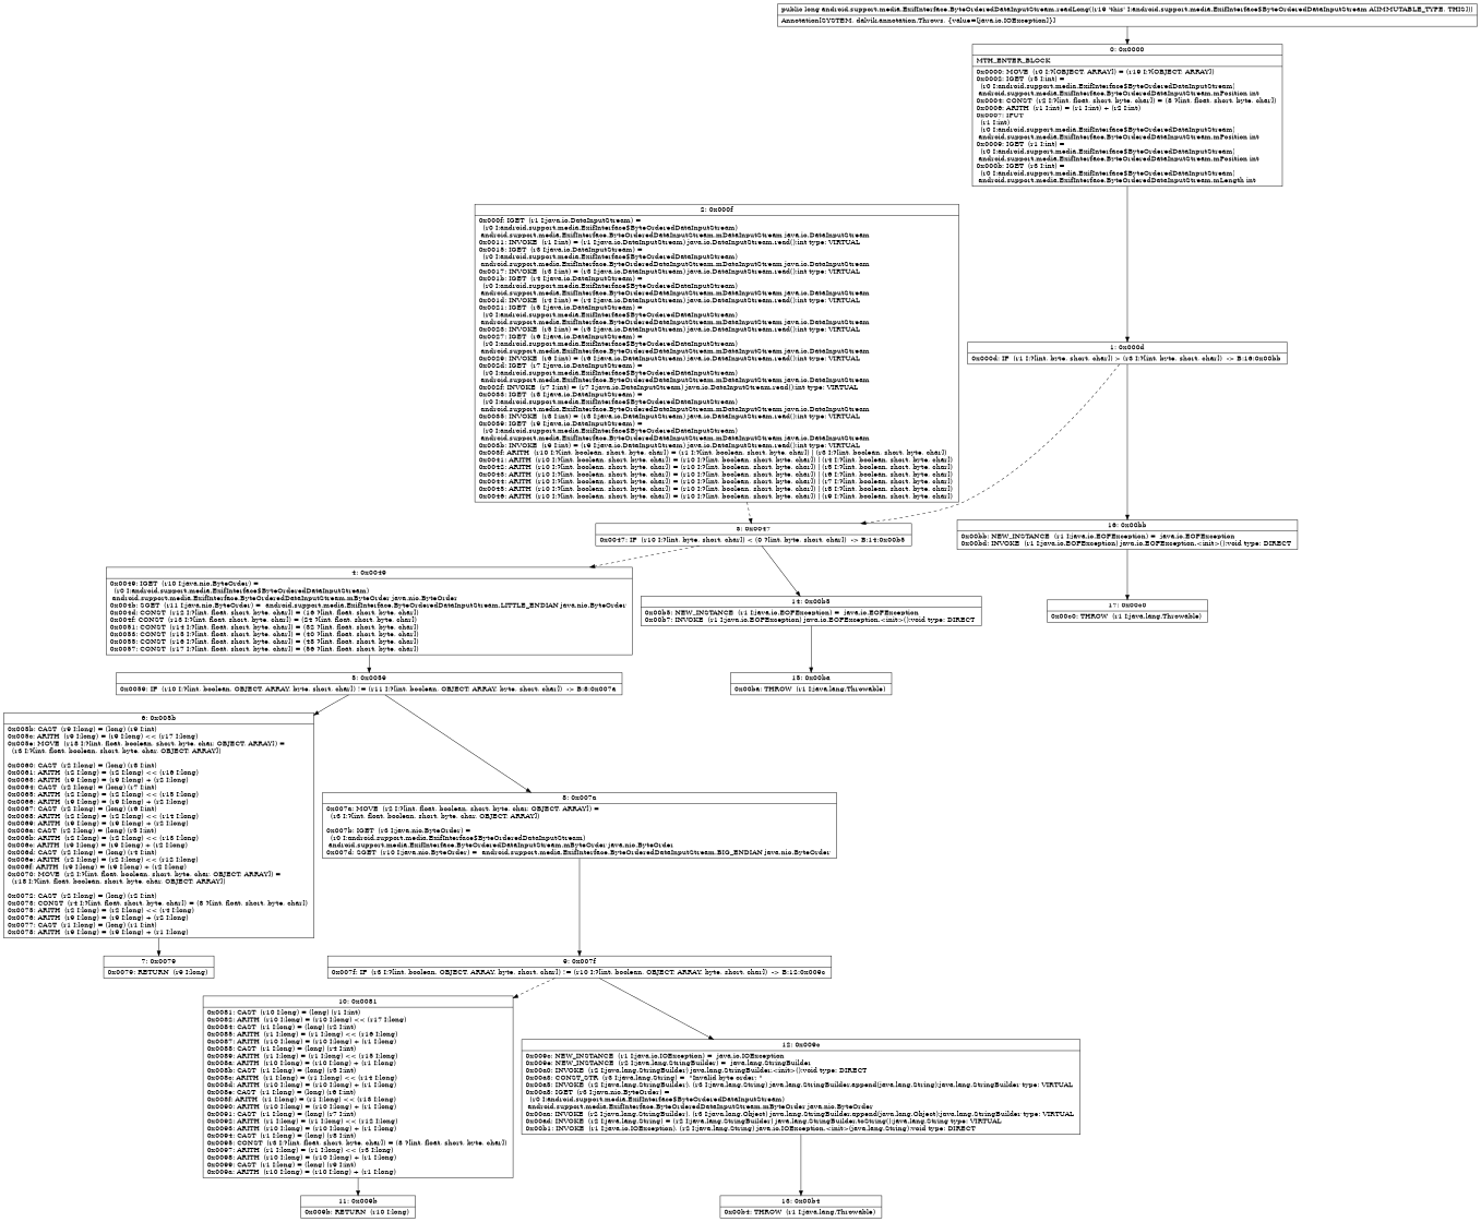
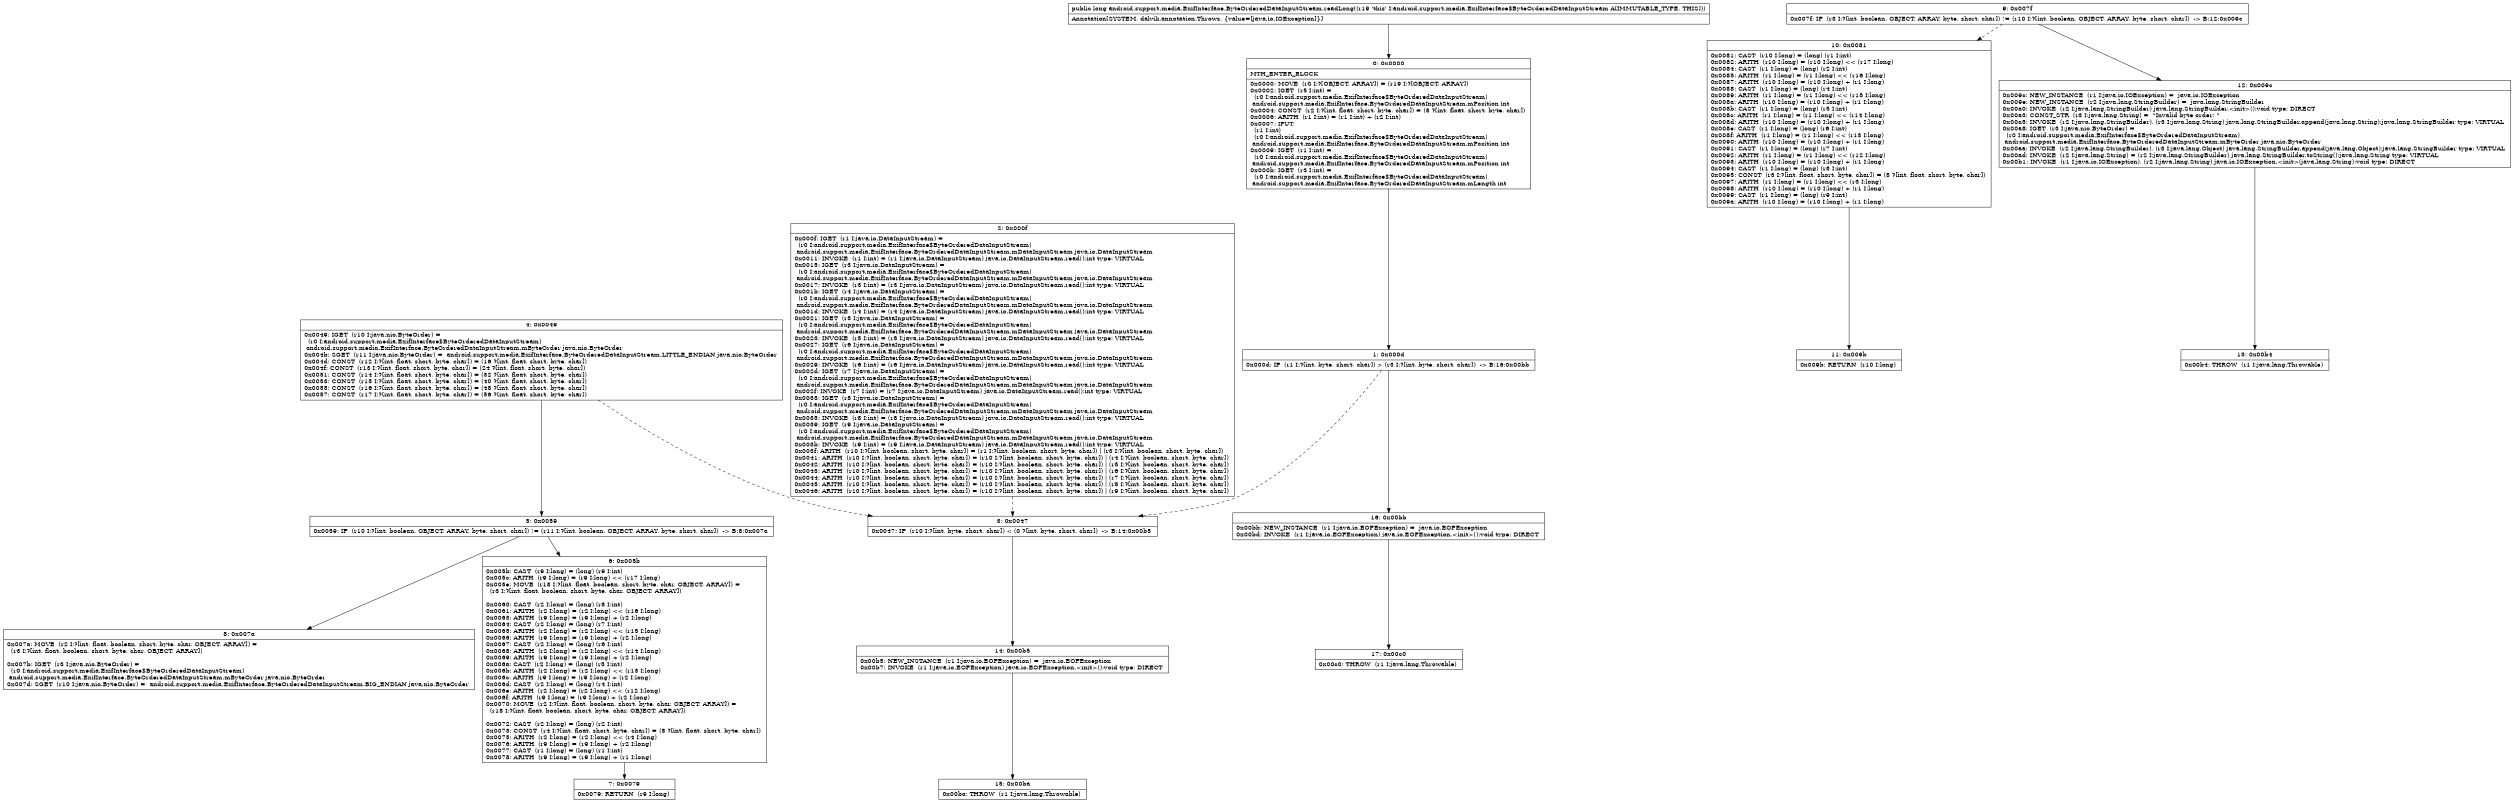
  digraph {
    node [shape=record]
    n1 [label="{0\:\ 0x0000|MTH_ENTER_BLOCK\l|0x0000: MOVE  (r0 I:?[OBJECT, ARRAY]) = (r19 I:?[OBJECT, ARRAY]) \l0x0002: IGET  (r5 I:int) = \l  (r0 I:android.support.media.ExifInterface$ByteOrderedDataInputStream)\l android.support.media.ExifInterface.ByteOrderedDataInputStream.mPosition int \l0x0004: CONST  (r2 I:?[int, float, short, byte, char]) = (8 ?[int, float, short, byte, char]) \l0x0006: ARITH  (r1 I:int) = (r1 I:int) + (r2 I:int) \l0x0007: IPUT  \l  (r1 I:int)\l  (r0 I:android.support.media.ExifInterface$ByteOrderedDataInputStream)\l android.support.media.ExifInterface.ByteOrderedDataInputStream.mPosition int \l0x0009: IGET  (r1 I:int) = \l  (r0 I:android.support.media.ExifInterface$ByteOrderedDataInputStream)\l android.support.media.ExifInterface.ByteOrderedDataInputStream.mPosition int \l0x000b: IGET  (r3 I:int) = \l  (r0 I:android.support.media.ExifInterface$ByteOrderedDataInputStream)\l android.support.media.ExifInterface.ByteOrderedDataInputStream.mLength int \l}"]
    n2 [label="{1\:\ 0x000d|0x000d: IF  (r1 I:?[int, byte, short, char]) \> (r3 I:?[int, byte, short, char])  \-\> B:16:0x00bb \l}"]
    n3 [label="{16\:\ 0x00bb|0x00bb: NEW_INSTANCE  (r1 I:java.io.EOFException) =  java.io.EOFException \l0x00bd: INVOKE  (r1 I:java.io.EOFException) java.io.EOFException.\<init\>():void type: DIRECT \l}"]
    n4 [label="{3\:\ 0x0047|0x0047: IF  (r10 I:?[int, byte, short, char]) \< (0 ?[int, byte, short, char])  \-\> B:14:0x00b5 \l}"]
    n5 [label="{2\:\ 0x000f|0x000f: IGET  (r1 I:java.io.DataInputStream) = \l  (r0 I:android.support.media.ExifInterface$ByteOrderedDataInputStream)\l android.support.media.ExifInterface.ByteOrderedDataInputStream.mDataInputStream java.io.DataInputStream \l0x0011: INVOKE  (r1 I:int) = (r1 I:java.io.DataInputStream) java.io.DataInputStream.read():int type: VIRTUAL \l0x0015: IGET  (r3 I:java.io.DataInputStream) = \l  (r0 I:android.support.media.ExifInterface$ByteOrderedDataInputStream)\l android.support.media.ExifInterface.ByteOrderedDataInputStream.mDataInputStream java.io.DataInputStream \l0x0017: INVOKE  (r3 I:int) = (r3 I:java.io.DataInputStream) java.io.DataInputStream.read():int type: VIRTUAL \l0x001b: IGET  (r4 I:java.io.DataInputStream) = \l  (r0 I:android.support.media.ExifInterface$ByteOrderedDataInputStream)\l android.support.media.ExifInterface.ByteOrderedDataInputStream.mDataInputStream java.io.DataInputStream \l0x001d: INVOKE  (r4 I:int) = (r4 I:java.io.DataInputStream) java.io.DataInputStream.read():int type: VIRTUAL \l0x0021: IGET  (r5 I:java.io.DataInputStream) = \l  (r0 I:android.support.media.ExifInterface$ByteOrderedDataInputStream)\l android.support.media.ExifInterface.ByteOrderedDataInputStream.mDataInputStream java.io.DataInputStream \l0x0023: INVOKE  (r5 I:int) = (r5 I:java.io.DataInputStream) java.io.DataInputStream.read():int type: VIRTUAL \l0x0027: IGET  (r6 I:java.io.DataInputStream) = \l  (r0 I:android.support.media.ExifInterface$ByteOrderedDataInputStream)\l android.support.media.ExifInterface.ByteOrderedDataInputStream.mDataInputStream java.io.DataInputStream \l0x0029: INVOKE  (r6 I:int) = (r6 I:java.io.DataInputStream) java.io.DataInputStream.read():int type: VIRTUAL \l0x002d: IGET  (r7 I:java.io.DataInputStream) = \l  (r0 I:android.support.media.ExifInterface$ByteOrderedDataInputStream)\l android.support.media.ExifInterface.ByteOrderedDataInputStream.mDataInputStream java.io.DataInputStream \l0x002f: INVOKE  (r7 I:int) = (r7 I:java.io.DataInputStream) java.io.DataInputStream.read():int type: VIRTUAL \l0x0033: IGET  (r8 I:java.io.DataInputStream) = \l  (r0 I:android.support.media.ExifInterface$ByteOrderedDataInputStream)\l android.support.media.ExifInterface.ByteOrderedDataInputStream.mDataInputStream java.io.DataInputStream \l0x0035: INVOKE  (r8 I:int) = (r8 I:java.io.DataInputStream) java.io.DataInputStream.read():int type: VIRTUAL \l0x0039: IGET  (r9 I:java.io.DataInputStream) = \l  (r0 I:android.support.media.ExifInterface$ByteOrderedDataInputStream)\l android.support.media.ExifInterface.ByteOrderedDataInputStream.mDataInputStream java.io.DataInputStream \l0x003b: INVOKE  (r9 I:int) = (r9 I:java.io.DataInputStream) java.io.DataInputStream.read():int type: VIRTUAL \l0x003f: ARITH  (r10 I:?[int, boolean, short, byte, char]) = (r1 I:?[int, boolean, short, byte, char]) \| (r3 I:?[int, boolean, short, byte, char]) \l0x0041: ARITH  (r10 I:?[int, boolean, short, byte, char]) = (r10 I:?[int, boolean, short, byte, char]) \| (r4 I:?[int, boolean, short, byte, char]) \l0x0042: ARITH  (r10 I:?[int, boolean, short, byte, char]) = (r10 I:?[int, boolean, short, byte, char]) \| (r5 I:?[int, boolean, short, byte, char]) \l0x0043: ARITH  (r10 I:?[int, boolean, short, byte, char]) = (r10 I:?[int, boolean, short, byte, char]) \| (r6 I:?[int, boolean, short, byte, char]) \l0x0044: ARITH  (r10 I:?[int, boolean, short, byte, char]) = (r10 I:?[int, boolean, short, byte, char]) \| (r7 I:?[int, boolean, short, byte, char]) \l0x0045: ARITH  (r10 I:?[int, boolean, short, byte, char]) = (r10 I:?[int, boolean, short, byte, char]) \| (r8 I:?[int, boolean, short, byte, char]) \l0x0046: ARITH  (r10 I:?[int, boolean, short, byte, char]) = (r10 I:?[int, boolean, short, byte, char]) \| (r9 I:?[int, boolean, short, byte, char]) \l}"]
    n6 [label="{17\:\ 0x00c0|0x00c0: THROW  (r1 I:java.lang.Throwable) \l}"]
    n7 [label="{4\:\ 0x0049|0x0049: IGET  (r10 I:java.nio.ByteOrder) = \l  (r0 I:android.support.media.ExifInterface$ByteOrderedDataInputStream)\l android.support.media.ExifInterface.ByteOrderedDataInputStream.mByteOrder java.nio.ByteOrder \l0x004b: SGET  (r11 I:java.nio.ByteOrder) =  android.support.media.ExifInterface.ByteOrderedDataInputStream.LITTLE_ENDIAN java.nio.ByteOrder \l0x004d: CONST  (r12 I:?[int, float, short, byte, char]) = (16 ?[int, float, short, byte, char]) \l0x004f: CONST  (r13 I:?[int, float, short, byte, char]) = (24 ?[int, float, short, byte, char]) \l0x0051: CONST  (r14 I:?[int, float, short, byte, char]) = (32 ?[int, float, short, byte, char]) \l0x0053: CONST  (r15 I:?[int, float, short, byte, char]) = (40 ?[int, float, short, byte, char]) \l0x0055: CONST  (r16 I:?[int, float, short, byte, char]) = (48 ?[int, float, short, byte, char]) \l0x0057: CONST  (r17 I:?[int, float, short, byte, char]) = (56 ?[int, float, short, byte, char]) \l}"]
    n8 [label="{14\:\ 0x00b5|0x00b5: NEW_INSTANCE  (r1 I:java.io.EOFException) =  java.io.EOFException \l0x00b7: INVOKE  (r1 I:java.io.EOFException) java.io.EOFException.\<init\>():void type: DIRECT \l}"]
    n9 [label="{5\:\ 0x0059|0x0059: IF  (r10 I:?[int, boolean, OBJECT, ARRAY, byte, short, char]) != (r11 I:?[int, boolean, OBJECT, ARRAY, byte, short, char])  \-\> B:8:0x007a \l}"]
    n10 [label="{15\:\ 0x00ba|0x00ba: THROW  (r1 I:java.lang.Throwable) \l}"]
    n11 [label="{6\:\ 0x005b|0x005b: CAST  (r9 I:long) = (long) (r9 I:int) \l0x005c: ARITH  (r9 I:long) = (r9 I:long) \<\< (r17 I:long) \l0x005e: MOVE  (r18 I:?[int, float, boolean, short, byte, char, OBJECT, ARRAY]) = \l  (r3 I:?[int, float, boolean, short, byte, char, OBJECT, ARRAY])\l \l0x0060: CAST  (r2 I:long) = (long) (r8 I:int) \l0x0061: ARITH  (r2 I:long) = (r2 I:long) \<\< (r16 I:long) \l0x0063: ARITH  (r9 I:long) = (r9 I:long) + (r2 I:long) \l0x0064: CAST  (r2 I:long) = (long) (r7 I:int) \l0x0065: ARITH  (r2 I:long) = (r2 I:long) \<\< (r15 I:long) \l0x0066: ARITH  (r9 I:long) = (r9 I:long) + (r2 I:long) \l0x0067: CAST  (r2 I:long) = (long) (r6 I:int) \l0x0068: ARITH  (r2 I:long) = (r2 I:long) \<\< (r14 I:long) \l0x0069: ARITH  (r9 I:long) = (r9 I:long) + (r2 I:long) \l0x006a: CAST  (r2 I:long) = (long) (r5 I:int) \l0x006b: ARITH  (r2 I:long) = (r2 I:long) \<\< (r13 I:long) \l0x006c: ARITH  (r9 I:long) = (r9 I:long) + (r2 I:long) \l0x006d: CAST  (r2 I:long) = (long) (r4 I:int) \l0x006e: ARITH  (r2 I:long) = (r2 I:long) \<\< (r12 I:long) \l0x006f: ARITH  (r9 I:long) = (r9 I:long) + (r2 I:long) \l0x0070: MOVE  (r2 I:?[int, float, boolean, short, byte, char, OBJECT, ARRAY]) = \l  (r18 I:?[int, float, boolean, short, byte, char, OBJECT, ARRAY])\l \l0x0072: CAST  (r2 I:long) = (long) (r2 I:int) \l0x0073: CONST  (r4 I:?[int, float, short, byte, char]) = (8 ?[int, float, short, byte, char]) \l0x0075: ARITH  (r2 I:long) = (r2 I:long) \<\< (r4 I:long) \l0x0076: ARITH  (r9 I:long) = (r9 I:long) + (r2 I:long) \l0x0077: CAST  (r1 I:long) = (long) (r1 I:int) \l0x0078: ARITH  (r9 I:long) = (r9 I:long) + (r1 I:long) \l}"]
    n12 [label="{8\:\ 0x007a|0x007a: MOVE  (r2 I:?[int, float, boolean, short, byte, char, OBJECT, ARRAY]) = \l  (r3 I:?[int, float, boolean, short, byte, char, OBJECT, ARRAY])\l \l0x007b: IGET  (r3 I:java.nio.ByteOrder) = \l  (r0 I:android.support.media.ExifInterface$ByteOrderedDataInputStream)\l android.support.media.ExifInterface.ByteOrderedDataInputStream.mByteOrder java.nio.ByteOrder \l0x007d: SGET  (r10 I:java.nio.ByteOrder) =  android.support.media.ExifInterface.ByteOrderedDataInputStream.BIG_ENDIAN java.nio.ByteOrder \l}"]
    n13 [label="{7\:\ 0x0079|0x0079: RETURN  (r9 I:long) \l}"]
    n14 [label="{9\:\ 0x007f|0x007f: IF  (r3 I:?[int, boolean, OBJECT, ARRAY, byte, short, char]) != (r10 I:?[int, boolean, OBJECT, ARRAY, byte, short, char])  \-\> B:12:0x009c \l}"]
    n15 [label="{10\:\ 0x0081|0x0081: CAST  (r10 I:long) = (long) (r1 I:int) \l0x0082: ARITH  (r10 I:long) = (r10 I:long) \<\< (r17 I:long) \l0x0084: CAST  (r1 I:long) = (long) (r2 I:int) \l0x0085: ARITH  (r1 I:long) = (r1 I:long) \<\< (r16 I:long) \l0x0087: ARITH  (r10 I:long) = (r10 I:long) + (r1 I:long) \l0x0088: CAST  (r1 I:long) = (long) (r4 I:int) \l0x0089: ARITH  (r1 I:long) = (r1 I:long) \<\< (r15 I:long) \l0x008a: ARITH  (r10 I:long) = (r10 I:long) + (r1 I:long) \l0x008b: CAST  (r1 I:long) = (long) (r5 I:int) \l0x008c: ARITH  (r1 I:long) = (r1 I:long) \<\< (r14 I:long) \l0x008d: ARITH  (r10 I:long) = (r10 I:long) + (r1 I:long) \l0x008e: CAST  (r1 I:long) = (long) (r6 I:int) \l0x008f: ARITH  (r1 I:long) = (r1 I:long) \<\< (r13 I:long) \l0x0090: ARITH  (r10 I:long) = (r10 I:long) + (r1 I:long) \l0x0091: CAST  (r1 I:long) = (long) (r7 I:int) \l0x0092: ARITH  (r1 I:long) = (r1 I:long) \<\< (r12 I:long) \l0x0093: ARITH  (r10 I:long) = (r10 I:long) + (r1 I:long) \l0x0094: CAST  (r1 I:long) = (long) (r8 I:int) \l0x0095: CONST  (r3 I:?[int, float, short, byte, char]) = (8 ?[int, float, short, byte, char]) \l0x0097: ARITH  (r1 I:long) = (r1 I:long) \<\< (r3 I:long) \l0x0098: ARITH  (r10 I:long) = (r10 I:long) + (r1 I:long) \l0x0099: CAST  (r1 I:long) = (long) (r9 I:int) \l0x009a: ARITH  (r10 I:long) = (r10 I:long) + (r1 I:long) \l}"]
    n16 [label="{12\:\ 0x009c|0x009c: NEW_INSTANCE  (r1 I:java.io.IOException) =  java.io.IOException \l0x009e: NEW_INSTANCE  (r2 I:java.lang.StringBuilder) =  java.lang.StringBuilder \l0x00a0: INVOKE  (r2 I:java.lang.StringBuilder) java.lang.StringBuilder.\<init\>():void type: DIRECT \l0x00a3: CONST_STR  (r3 I:java.lang.String) =  \"Invalid byte order: \" \l0x00a5: INVOKE  (r2 I:java.lang.StringBuilder), (r3 I:java.lang.String) java.lang.StringBuilder.append(java.lang.String):java.lang.StringBuilder type: VIRTUAL \l0x00a8: IGET  (r3 I:java.nio.ByteOrder) = \l  (r0 I:android.support.media.ExifInterface$ByteOrderedDataInputStream)\l android.support.media.ExifInterface.ByteOrderedDataInputStream.mByteOrder java.nio.ByteOrder \l0x00aa: INVOKE  (r2 I:java.lang.StringBuilder), (r3 I:java.lang.Object) java.lang.StringBuilder.append(java.lang.Object):java.lang.StringBuilder type: VIRTUAL \l0x00ad: INVOKE  (r2 I:java.lang.String) = (r2 I:java.lang.StringBuilder) java.lang.StringBuilder.toString():java.lang.String type: VIRTUAL \l0x00b1: INVOKE  (r1 I:java.io.IOException), (r2 I:java.lang.String) java.io.IOException.\<init\>(java.lang.String):void type: DIRECT \l}"]
    n17 [label="{11\:\ 0x009b|0x009b: RETURN  (r10 I:long) \l}"]
    n18 [label="{13\:\ 0x00b4|0x00b4: THROW  (r1 I:java.lang.Throwable) \l}"]
    n19 [label="{public long android.support.media.ExifInterface.ByteOrderedDataInputStream.readLong((r19 'this' I:android.support.media.ExifInterface$ByteOrderedDataInputStream A[IMMUTABLE_TYPE, THIS]))  | Annotation[SYSTEM, dalvik.annotation.Throws, \{value=[java.io.IOException]\}]\l}"]
    n1 -> n2
    n2 -> n3
    n2 -> n4 [style=dashed]
    n3 -> n6
-   n4 -> n7 [style=dashed]
+   n7 -> n4 [style=dashed]
    n4 -> n8
    n5 -> n4 [style=dashed]
    n7 -> n9
    n8 -> n10
    n9 -> n11 [style=solid]
    n9 -> n12
    n11 -> n13
-   n12 -> n14
    n14 -> n15 [style=dashed]
    n14 -> n16
    n15 -> n17
    n16 -> n18
    n19 -> n1
  }
